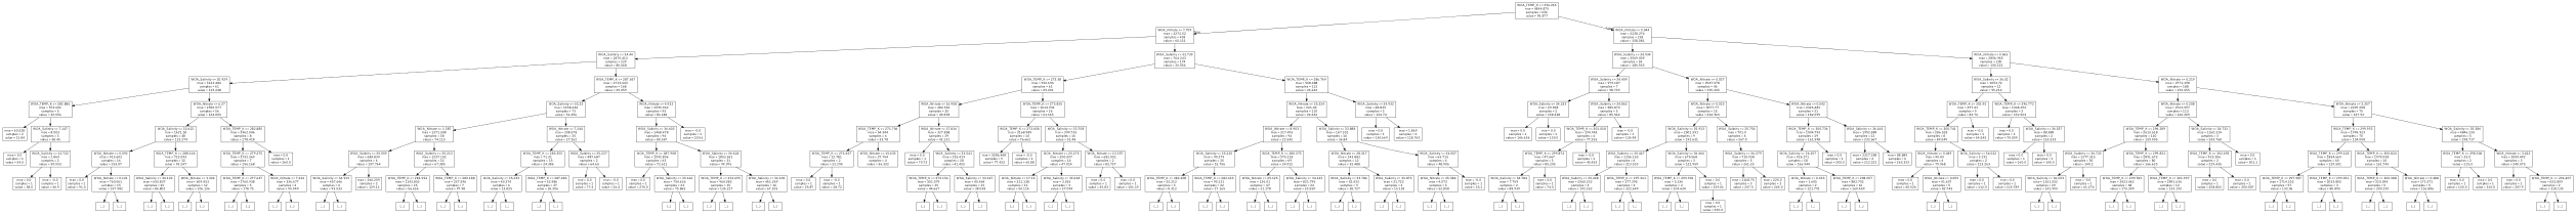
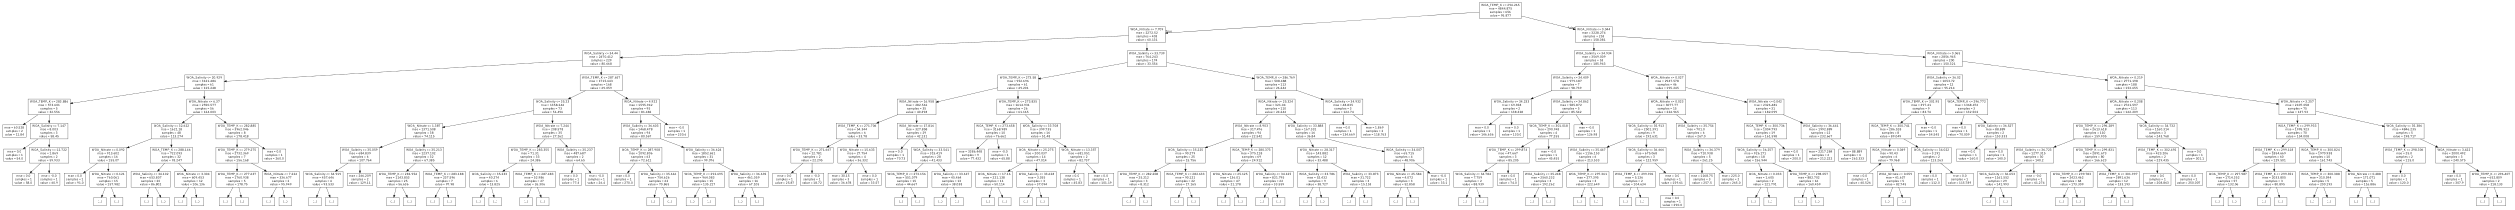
  digraph {
    fontname="IBM Plex Sans"
    node [fontname="IBM Plex Sans" shape=box]
    edge [fontname="IBM Plex Sans"]
    n1 [label="WOA_TEMP_K <= 294.265\nmse = 4844.875\nsamples = 656\nvalue = 95.877"]
    n2 [label="WOA_Nitrate <= 7.709\nmse = 2272.52\nsamples = 403\nvalue = 60.131"]
    n3 [label="WOA_Nitrate <= 0.044\nmse = 3228.274\nsamples = 253\nvalue = 158.081"]
    n4 [label="WOA_Salinity <= 34.44\nmse = 2470.412\nsamples = 229\nvalue = 80.668"]
    n5 [label="WOA_Salinity <= 33.739\nmse = 764.243\nsamples = 174\nvalue = 33.554"]
    n6 [label="WOA_Salinity <= 34.934\nmse = 3569.009\nsamples = 53\nvalue = 185.943"]
    n7 [label="WOA_Nitrate <= 0.065\nmse = 2856.945\nsamples = 200\nvalue = 150.321"]
    n8 [label="WOA_Salinity <= 20.929\nmse = 3121.486\nsamples = 61\nvalue = 115.248"]
    n9 [label="WOA_TEMP_K <= 287.657\nmse = 1715.643\nsamples = 168\nvalue = 69.059"]
    n10 [label="WOA_TEMP_K <= 273.58\nmse = 952.696\nsamples = 61\nvalue = 49.201"]
    n11 [label="WOA_TEMP_K <= 286.769\nmse = 508.488\nsamples = 113\nvalue = 26.246"]
    n12 [label="WOA_TEMP_K <= 283.886\nmse = 573.601\nsamples = 5\nvalue = 32.556"]
    n13 [label="WOA_Nitrate <= 6.37\nmse = 2590.577\nsamples = 56\nvalue = 124.003"]
    n14 [label="WOA_Salinity <= 35.23\nmse = 1358.244\nsamples = 73\nvalue = 51.496"]
    n15 [label="WOA_Nitrate <= 4.922\nmse = 1595.942\nsamples = 95\nvalue = 81.482"]
    n16 [label="mse = 60.528\nsamples = 2\nvalue = 11.84"]
    n17 [label="WOA_Salinity <= 7.147\nmse = 8.003\nsamples = 3\nvalue = 58.45"]
    n18 [label="WOA_Salinity <= 32.622\nmse = 1621.18\nsamples = 48\nvalue = 113.274"]
    n19 [label="WOA_TEMP_K <= 282.885\nmse = 3962.046\nsamples = 8\nvalue = 178.418"]
    n20 [label="mse = 0.0\nsamples = 1\nvalue = 54.0"]
    n21 [label="WOA_Salinity <= 12.722\nmse = 1.869\nsamples = 2\nvalue = 59.933"]
    n22 [label="mse = 0.0\nsamples = 1\nvalue = 58.0"]
    n23 [label="mse = -0.0\nsamples = 1\nvalue = 60.9"]
    n24 [label="WOA_Nitrate <= 0.092\nmse = 913.602\nsamples = 16\nvalue = 155.07"]
    n25 [label="WOA_TEMP_K <= 288.146\nmse = 722.093\nsamples = 32\nvalue = 93.247"]
    n26 [label="WOA_TEMP_K <= 279.275\nmse = 2732.369\nsamples = 7\nvalue = 156.168"]
    n27 [label="mse = 0.0\nsamples = 1\nvalue = 260.0"]
    n28 [label="mse = 0.0\nsamples = 1\nvalue = 91.0"]
    n29 [label="WOA_Nitrate <= 0.121\nmse = 760.061\nsamples = 15\nvalue = 157.982"]
    n30 [label="WOA_Salinity <= 34.102\nmse = 653.807\nsamples = 20\nvalue = 86.802"]
    n31 [label="WOA_Nitrate <= 3.304\nmse = 609.453\nsamples = 12\nvalue = 106.136"]
    n32 [label="(...)"]
    n33 [label="(...)"]
    n34 [label="(...)"]
    n35 [label="(...)"]
    n36 [label="(...)"]
    n37 [label="(...)"]
    n38 [label="WOA_TEMP_K <= 277.637\nmse = 1760.938\nsamples = 5\nvalue = 178.75"]
    n39 [label="WOA_Nitrate <= 7.226\nmse = 336.677\nsamples = 2\nvalue = 95.949"]
    n40 [label="(...)"]
    n41 [label="(...)"]
    n42 [label="(...)"]
    n43 [label="(...)"]
    n44 [label="WOA_Nitrate <= 1.387\nmse = 1371.508\nsamples = 38\nvalue = 74.115"]
    n45 [label="WOA_Nitrate <= 7.244\nmse = 208.578\nsamples = 35\nvalue = 27.262"]
    n46 [label="WOA_Salinity <= 36.603\nmse = 1468.478\nsamples = 94\nvalue = 80.567"]
    n47 [label="mse = -0.0\nsamples = 1\nvalue = 230.6"]
    n48 [label="WOA_Salinity <= 35.059\nmse = 684.839\nsamples = 6\nvalue = 107.764"]
    n49 [label="WOA_Salinity <= 35.213\nmse = 1237.102\nsamples = 32\nvalue = 67.385"]
    n50 [label="WOA_TEMP_K <= 283.355\nmse = 71.31\nsamples = 33\nvalue = 24.386"]
    n51 [label="WOA_Salinity <= 35.237\nmse = 487.687\nsamples = 2\nvalue = 64.65"]
    n52 [label="WOA_Salinity <= 34.919\nmse = 457.646\nsamples = 4\nvalue = 93.533"]
    n53 [label="mse = 266.209\nsamples = 2\nvalue = 129.11"]
    n54 [label="WOA_TEMP_K <= 281.954\nmse = 1143.853\nsamples = 25\nvalue = 56.636"]
    n55 [label="WOA_TEMP_K <= 283.188\nmse = 237.596\nsamples = 7\nvalue = 97.98"]
    n56 [label="(...)"]
    n57 [label="(...)"]
    n58 [label="(...)"]
    n59 [label="(...)"]
    n60 [label="(...)"]
    n61 [label="(...)"]
    n62 [label="WOA_Salinity <= 35.233\nmse = 40.274\nsamples = 6\nvalue = 13.825"]
    n63 [label="WOA_TEMP_K <= 287.483\nmse = 52.986\nsamples = 27\nvalue = 26.306"]
    n64 [label="mse = 0.0\nsamples = 1\nvalue = 77.4"]
    n65 [label="mse = -0.0\nsamples = 1\nvalue = 26.4"]
    n66 [label="(...)"]
    n67 [label="(...)"]
    n68 [label="(...)"]
    n69 [label="(...)"]
    n70 [label="WOA_TEMP_K <= 287.908\nmse = 1092.806\nsamples = 63\nvalue = 72.611"]
    n71 [label="WOA_Salinity <= 36.624\nmse = 1852.651\nsamples = 31\nvalue = 99.076"]
    n72 [label="mse = 0.0\nsamples = 1\nvalue = 270.0"]
    n73 [label="WOA_Salinity <= 35.616\nmse = 754.626\nsamples = 62\nvalue = 70.865"]
    n74 [label="WOA_TEMP_K <= 292.695\nmse = 964.083\nsamples = 15\nvalue = 135.217"]
    n75 [label="WOA_Salinity <= 36.692\nmse = 461.059\nsamples = 16\nvalue = 67.105"]
    n76 [label="(...)"]
    n77 [label="(...)"]
    n78 [label="(...)"]
    n79 [label="(...)"]
    n80 [label="(...)"]
    n81 [label="(...)"]
    n82 [label="WOA_Nitrate <= 16.958\nmse = 282.561\nsamples = 35\nvalue = 40.398"]
    n83 [label="WOA_TEMP_K <= 273.835\nmse = 1614.931\nsamples = 26\nvalue = 61.165"]
    n84 [label="WOA_Nitrate <= 25.324\nmse = 321.04\nsamples = 110\nvalue = 24.246"]
    n85 [label="WOA_Salinity <= 34.932\nmse = 48.835\nsamples = 3\nvalue = 122.74"]
    n86 [label="WOA_TEMP_K <= 271.706\nmse = 54.344\nsamples = 6\nvalue = 33.78"]
    n87 [label="WOA_Nitrate <= 17.816\nmse = 327.858\nsamples = 29\nvalue = 42.131"]
    n88 [label="WOA_TEMP_K <= 273.658\nmse = 3168.989\nsamples = 10\nvalue = 76.662"]
    n89 [label="WOA_Salinity <= 33.708\nmse = 399.735\nsamples = 16\nvalue = 51.48"]
    n90 [label="WOA_TEMP_K <= 271.667\nmse = 12.781\nsamples = 2\nvalue = 22.295"]
    n91 [label="WOA_Nitrate <= 15.633\nmse = 27.754\nsamples = 4\nvalue = 36.332"]
    n92 [label="mse = 0.0\nsamples = 1\nvalue = 70.73"]
    n93 [label="WOA_Salinity <= 33.541\nmse = 315.419\nsamples = 28\nvalue = 41.433"]
    n94 [label="mse = 0.0\nsamples = 1\nvalue = 25.87"]
    n95 [label="mse = -0.0\nsamples = 1\nvalue = 18.72"]
+   n96 [label="mse = 30.15\nsamples = 3\nvalue = 36.678"]
+   n97 [label="mse = 0.0\nsamples = 1\nvalue = 33.57"]
    n98 [label="WOA_TEMP_K <= 273.156\nmse = 551.079\nsamples = 15\nvalue = 44.667"]
    n99 [label="WOA_Salinity <= 33.617\nmse = 45.464\nsamples = 13\nvalue = 38.038"]
    n100 [label="(...)"]
    n101 [label="(...)"]
    n102 [label="(...)"]
    n103 [label="(...)"]
    n104 [label="mse = 3386.448\nsamples = 9\nvalue = 77.432"]
    n105 [label="mse = -0.0\nsamples = 1\nvalue = 65.88"]
    n106 [label="WOA_Nitrate <= 25.275\nmse = 200.037\nsamples = 14\nvalue = 47.014"]
    n107 [label="WOA_Nitrate <= 13.357\nmse = 681.051\nsamples = 2\nvalue = 82.737"]
    n108 [label="WOA_Nitrate <= 17.16\nmse = 221.138\nsamples = 11\nvalue = 50.114"]
    n109 [label="WOA_Salinity <= 33.628\nmse = 3.355\nsamples = 3\nvalue = 37.094"]
    n110 [label="mse = 0.0\nsamples = 1\nvalue = 45.83"]
    n111 [label="mse = 0.0\nsamples = 1\nvalue = 101.19"]
    n112 [label="(...)"]
    n113 [label="(...)"]
    n114 [label="(...)"]
    n115 [label="(...)"]
    n116 [label="WOA_Nitrate <= 8.903\nmse = 317.476\nsamples = 94\nvalue = 22.542"]
    n117 [label="WOA_Salinity <= 33.888\nmse = 167.331\nsamples = 16\nvalue = 36.84"]
    n118 [label="mse = 0.0\nsamples = 1\nvalue = 134.669"]
    n119 [label="mse = 1.869\nsamples = 2\nvalue = 118.763"]
    n120 [label="WOA_Salinity <= 35.225\nmse = 90.279\nsamples = 25\nvalue = 15.756"]
    n121 [label="WOA_TEMP_K <= 280.373\nmse = 375.118\nsamples = 69\nvalue = 24.912"]
    n122 [label="WOA_Nitrate <= 28.317\nmse = 143.882\nsamples = 12\nvalue = 33.488"]
    n123 [label="WOA_Salinity <= 34.007\nmse = 65.715\nsamples = 4\nvalue = 48.906"]
    n124 [label="WOA_TEMP_K <= 282.208\nmse = 25.212\nsamples = 3\nvalue = 8.312"]
    n125 [label="WOA_TEMP_K <= 282.633\nmse = 90.121\nsamples = 22\nvalue = 17.165"]
    n126 [label="WOA_Nitrate <= 25.125\nmse = 136.01\nsamples = 47\nvalue = 21.178"]
    n127 [label="WOA_Salinity <= 34.125\nmse = 821.795\nsamples = 22\nvalue = 33.559"]
    n128 [label="(...)"]
    n129 [label="(...)"]
    n130 [label="(...)"]
    n131 [label="(...)"]
    n132 [label="(...)"]
    n133 [label="(...)"]
    n134 [label="(...)"]
    n135 [label="(...)"]
    n136 [label="WOA_Salinity <= 33.786\nmse = 52.432\nsamples = 9\nvalue = 38.727"]
    n137 [label="WOA_Salinity <= 33.873\nmse = 31.722\nsamples = 3\nvalue = 15.153"]
    n138 [label="WOA_Nitrate <= 25.584\nmse = 4.072\nsamples = 3\nvalue = 52.858"]
    n139 [label="mse = -0.0\nsamples = 1\nvalue = 33.1"]
    n140 [label="(...)"]
    n141 [label="(...)"]
    n142 [label="(...)"]
    n143 [label="(...)"]
    n144 [label="(...)"]
    n145 [label="(...)"]
    n146 [label="WOA_Salinity <= 34.409\nmse = 979.187\nsamples = 7\nvalue = 98.739"]
    n147 [label="WOA_Nitrate <= 0.027\nmse = 2947.578\nsamples = 46\nvalue = 195.245"]
    n148 [label="WOA_Salinity <= 36.02\nmse = 1053.72\nsamples = 12\nvalue = 95.214"]
    n149 [label="WOA_Nitrate <= 0.219\nmse = 2771.198\nsamples = 188\nvalue = 153.655"]
    n150 [label="WOA_Salinity <= 34.233\nmse = 69.358\nsamples = 2\nvalue = 138.328"]
    n151 [label="WOA_Salinity <= 34.862\nmse = 585.872\nsamples = 5\nvalue = 85.542"]
    n152 [label="WOA_Nitrate <= 0.023\nmse = 3077.77\nsamples = 15\nvalue = 224.965"]
    n153 [label="WOA_Nitrate <= 0.042\nmse = 2326.481\nsamples = 31\nvalue = 182.099"]
    n154 [label="mse = 0.0\nsamples = 1\nvalue = 146.656"]
    n155 [label="mse = 0.0\nsamples = 1\nvalue = 130.0"]
    n156 [label="WOA_TEMP_K <= 301.018\nmse = 290.943\nsamples = 4\nvalue = 77.255"]
    n157 [label="mse = -0.0\nsamples = 1\nvalue = 126.98"]
    n158 [label="WOA_TEMP_K <= 299.874\nmse = 47.667\nsamples = 3\nvalue = 85.205"]
    n159 [label="mse = -0.0\nsamples = 1\nvalue = 45.455"]
    n160 [label="WOA_Salinity <= 34.784\nmse = 7.759\nsamples = 2\nvalue = 88.939"]
    n161 [label="mse = 0.0\nsamples = 1\nvalue = 74.0"]
    n162 [label="(...)"]
    n163 [label="(...)"]
    n164 [label="WOA_Salinity <= 35.913\nmse = 2501.391\nsamples = 9\nvalue = 192.631"]
    n165 [label="WOA_Salinity <= 35.754\nmse = 701.0\nsamples = 6\nvalue = 267.0"]
    n166 [label="WOA_TEMP_K <= 300.736\nmse = 1004.793\nsamples = 19\nvalue = 161.598"]
    n167 [label="WOA_Salinity <= 36.441\nmse = 1992.889\nsamples = 12\nvalue = 232.667"]
    n168 [label="WOA_Salinity <= 35.447\nmse = 1156.153\nsamples = 6\nvalue = 213.533"]
    n169 [label="WOA_Salinity <= 36.666\nmse = 675.068\nsamples = 3\nvalue = 122.959"]
    n170 [label="WOA_Salinity <= 36.379\nmse = 710.938\nsamples = 5\nvalue = 261.25"]
    n171 [label="WOA_Salinity <= 35.248\nmse = 2560.232\nsamples = 3\nvalue = 192.262"]
    n172 [label="WOA_TEMP_K <= 297.361\nmse = 277.395\nsamples = 3\nvalue = 222.649"]
    n173 [label="WOA_TEMP_K <= 299.901\nmse = 5.136\nsamples = 2\nvalue = 104.634"]
    n174 [label="mse = 0.0\nsamples = 1\nvalue = 159.61"]
    n175 [label="(...)"]
    n176 [label="(...)"]
    n177 [label="(...)"]
    n178 [label="(...)"]
    n179 [label="(...)"]
    n180 [label="(...)"]
    n181 [label="mse = 0.0\nsamples = 1\nvalue = 290.0"]
    n182 [label="mse = 1168.75\nsamples = 3\nvalue = 257.5"]
    n183 [label="mse = 225.0\nsamples = 2\nvalue = 265.0"]
    n184 [label="WOA_Salinity <= 36.257\nmse = 926.171\nsamples = 18\nvalue = 156.944"]
    n185 [label="mse = 0.0\nsamples = 1\nvalue = 200.0"]
    n186 [label="mse = 2217.284\nsamples = 6\nvalue = 212.222"]
    n187 [label="mse = 88.889\nsamples = 6\nvalue = 263.333"]
    n188 [label="WOA_Nitrate <= 0.033\nmse = 1.605\nsamples = 2\nvalue = 121.791"]
    n189 [label="WOA_TEMP_K <= 298.057\nmse = 882.702\nsamples = 16\nvalue = 160.459"]
    n190 [label="(...)"]
    n191 [label="(...)"]
    n192 [label="(...)"]
    n193 [label="(...)"]
    n194 [label="WOA_TEMP_K <= 301.95\nmse = 397.41\nsamples = 9\nvalue = 83.74"]
    n195 [label="WOA_TEMP_K <= 296.772\nmse = 1368.476\nsamples = 3\nvalue = 132.502"]
    n196 [label="WOA_Nitrate <= 0.208\nmse = 2761.597\nsamples = 113\nvalue = 162.209"]
    n197 [label="WOA_Nitrate <= 3.257\nmse = 2407.058\nsamples = 75\nvalue = 137.93"]
    n198 [label="WOA_TEMP_K <= 300.741\nmse = 286.518\nsamples = 8\nvalue = 89.049"]
    n199 [label="mse = -0.0\nsamples = 1\nvalue = 54.545"]
    n200 [label="mse = 0.0\nsamples = 1\nvalue = 70.009"]
    n201 [label="WOA_Salinity <= 36.527\nmse = 88.889\nsamples = 2\nvalue = 153.333"]
    n202 [label="WOA_Nitrate <= 0.049\nmse = 90.43\nsamples = 6\nvalue = 79.968"]
    n203 [label="WOA_Salinity <= 34.022\nmse = 3.191\nsamples = 2\nvalue = 113.263"]
    n204 [label="mse = 0.0\nsamples = 1\nvalue = 60.526"]
    n205 [label="WOA_Nitrate <= 0.059\nmse = 41.637\nsamples = 5\nvalue = 82.745"]
    n206 [label="mse = 0.0\nsamples = 1\nvalue = 112.0"]
    n207 [label="mse = 0.0\nsamples = 1\nvalue = 115.789"]
    n208 [label="(...)"]
    n209 [label="(...)"]
    n210 [label="mse = 0.0\nsamples = 1\nvalue = 160.0"]
    n211 [label="mse = 0.0\nsamples = 1\nvalue = 140.0"]
    n212 [label="WOA_TEMP_K <= 296.289\nmse = 2613.618\nsamples = 110\nvalue = 159.905"]
    n213 [label="WOA_Salinity <= 34.732\nmse = 1160.314\nsamples = 3\nvalue = 243.768"]
    n214 [label="WOA_TEMP_K <= 299.933\nmse = 1995.923\nsamples = 70\nvalue = 134.008"]
    n215 [label="WOA_Salinity <= 35.386\nmse = 4846.235\nsamples = 5\nvalue = 198.717"]
    n216 [label="WOA_Salinity <= 36.723\nmse = 1277.315\nsamples = 30\nvalue = 140.2"]
    n217 [label="WOA_TEMP_K <= 299.831\nmse = 2891.673\nsamples = 80\nvalue = 166.623"]
    n218 [label="WOA_TEMP_K <= 302.492\nmse = 423.206\nsamples = 2\nvalue = 229.435"]
    n219 [label="mse = 0.0\nsamples = 1\nvalue = 301.1"]
    n220 [label="WOA_Salinity <= 36.653\nmse = 1161.552\nsamples = 29\nvalue = 141.993"]
    n221 [label="mse = -0.0\nsamples = 1\nvalue = 61.274"]
    n222 [label="WOA_TEMP_K <= 299.783\nmse = 2423.462\nsamples = 68\nvalue = 173.309"]
    n223 [label="WOA_TEMP_K <= 301.997\nmse = 3891.636\nsamples = 12\nvalue = 133.193"]
    n224 [label="(...)"]
    n225 [label="(...)"]
    n226 [label="(...)"]
    n227 [label="(...)"]
    n228 [label="(...)"]
    n229 [label="(...)"]
    n230 [label="mse = 0.0\nsamples = 1\nvalue = 208.863"]
    n231 [label="mse = 0.0\nsamples = 1\nvalue = 250.007"]
    n232 [label="WOA_TEMP_K <= 299.118\nmse = 1854.669\nsamples = 60\nvalue = 129.501"]
    n233 [label="WOA_TEMP_K <= 300.824\nmse = 1970.938\nsamples = 10\nvalue = 161.743"]
    n234 [label="WOA_TEMP_K <= 298.306\nmse = 25.0\nsamples = 2\nvalue = 115.0"]
    n235 [label="WOA_Nitrate <= 3.422\nmse = 2000.492\nsamples = 3\nvalue = 240.575"]
    n236 [label="WOA_TEMP_K <= 297.987\nmse = 1714.352\nsamples = 57\nvalue = 132.06"]
    n237 [label="WOA_TEMP_K <= 299.351\nmse = 2033.805\nsamples = 3\nvalue = 80.895"]
    n238 [label="WOA_TEMP_K <= 300.388\nmse = 310.594\nsamples = 5\nvalue = 200.193"]
    n239 [label="WOA_Nitrate <= 0.488\nmse = 171.071\nsamples = 5\nvalue = 116.886"]
    n240 [label="(...)"]
    n241 [label="(...)"]
    n242 [label="(...)"]
    n243 [label="(...)"]
    n244 [label="(...)"]
    n245 [label="(...)"]
    n246 [label="(...)"]
    n247 [label="(...)"]
    n248 [label="mse = 0.0\nsamples = 1\nvalue = 120.0"]
-   n249 [label="mse = 0.0\nsamples = 1\nvalue = 110.0"]
    n250 [label="mse = 0.0\nsamples = 1\nvalue = 307.9"]
    n251 [label="WOA_TEMP_K <= 296.407\nmse = 652.809\nsamples = 2\nvalue = 218.133"]
    n252 [label="(...)"]
    n253 [label="(...)"]
    n1 -> n2 [headlabel=True labelangle=45 labeldistance=2.5]
    n1 -> n3 [headlabel=False labelangle=-45 labeldistance=2.5]
    n2 -> n4
    n2 -> n5
    n3 -> n6
    n3 -> n7
    n4 -> n8
    n4 -> n9
    n5 -> n10
    n5 -> n11
    n6 -> n146
    n6 -> n147
    n7 -> n148
    n7 -> n149
    n8 -> n12
    n8 -> n13
    n9 -> n14
    n9 -> n15
    n10 -> n82
    n10 -> n83
    n11 -> n84
    n11 -> n85
    n12 -> n16
    n12 -> n17
    n13 -> n18
    n13 -> n19
    n14 -> n44
    n14 -> n45
    n15 -> n46
    n15 -> n47
    n17 -> n20
    n17 -> n21
    n18 -> n24
    n18 -> n25
    n19 -> n26
    n19 -> n27
    n21 -> n22
    n21 -> n23
    n24 -> n28
    n24 -> n29
    n25 -> n30
    n25 -> n31
    n26 -> n38
    n26 -> n39
    n29 -> n32
    n29 -> n33
    n30 -> n34
    n30 -> n35
    n31 -> n36
    n31 -> n37
    n38 -> n40
    n38 -> n41
    n39 -> n42
    n39 -> n43
    n44 -> n48
    n44 -> n49
    n45 -> n50
    n45 -> n51
    n46 -> n70
    n46 -> n71
    n48 -> n52
    n48 -> n53
    n49 -> n54
    n49 -> n55
    n50 -> n62
    n50 -> n63
    n51 -> n64
    n51 -> n65
    n52 -> n56
    n52 -> n57
    n54 -> n58
    n54 -> n59
    n55 -> n60
    n55 -> n61
    n62 -> n66
    n62 -> n67
    n63 -> n68
    n63 -> n69
    n70 -> n72
    n70 -> n73
    n71 -> n74
    n71 -> n75
    n73 -> n76
    n73 -> n77
    n74 -> n78
    n74 -> n79
    n75 -> n80
    n75 -> n81
    n82 -> n86
    n82 -> n87
    n83 -> n88
    n83 -> n89
    n84 -> n116
    n84 -> n117
    n85 -> n118
    n85 -> n119
    n86 -> n90
    n86 -> n91
    n87 -> n92
    n87 -> n93
    n88 -> n104
    n88 -> n105
    n89 -> n106
    n89 -> n107
    n90 -> n94
    n90 -> n95
+   n91 -> n96
+   n91 -> n97
    n93 -> n98
    n93 -> n99
    n98 -> n100
    n98 -> n101
    n99 -> n102
    n99 -> n103
    n106 -> n108
    n106 -> n109
    n107 -> n110
    n107 -> n111
    n108 -> n112
    n108 -> n113
    n109 -> n114
    n109 -> n115
    n116 -> n120
    n116 -> n121
    n117 -> n122
    n117 -> n123
    n120 -> n124
    n120 -> n125
    n121 -> n126
    n121 -> n127
    n122 -> n136
    n122 -> n137
    n123 -> n138
    n123 -> n139
    n124 -> n128
    n124 -> n129
    n125 -> n130
    n125 -> n131
    n126 -> n132
    n126 -> n133
    n127 -> n134
    n127 -> n135
    n136 -> n140
    n136 -> n141
    n137 -> n142
    n137 -> n143
    n138 -> n144
    n138 -> n145
    n146 -> n150
    n146 -> n151
    n147 -> n152
    n147 -> n153
    n148 -> n194
    n148 -> n195
    n149 -> n196
    n149 -> n197
    n150 -> n154
    n150 -> n155
    n151 -> n156
    n151 -> n157
    n152 -> n164
    n152 -> n165
    n153 -> n166
    n153 -> n167
    n156 -> n158
    n156 -> n159
    n158 -> n160
    n158 -> n161
    n160 -> n162
    n160 -> n163
    n164 -> n168
    n164 -> n169
    n165 -> n170
    n166 -> n184
    n166 -> n185
    n167 -> n186
    n167 -> n187
    n168 -> n171
    n168 -> n172
    n169 -> n173
    n169 -> n174
    n170 -> n182
    n170 -> n183
    n171 -> n175
    n171 -> n176
    n172 -> n177
    n172 -> n178
    n173 -> n179
    n173 -> n180
    n174 -> n181
    n184 -> n188
    n184 -> n189
    n188 -> n190
    n188 -> n191
    n189 -> n192
    n189 -> n193
    n194 -> n198
    n194 -> n199
    n195 -> n200
    n195 -> n201
    n196 -> n212
    n196 -> n213
    n197 -> n214
    n197 -> n215
    n198 -> n202
    n198 -> n203
    n201 -> n210
    n201 -> n211
-   n202 -> n204
+   n204 -> n202
    n202 -> n205
    n203 -> n206
    n203 -> n207
    n205 -> n208
    n205 -> n209
    n212 -> n216
    n212 -> n217
    n213 -> n218
    n213 -> n219
    n214 -> n232
    n214 -> n233
    n215 -> n234
    n215 -> n235
    n216 -> n220
    n216 -> n221
    n217 -> n222
    n217 -> n223
    n218 -> n230
    n218 -> n231
    n220 -> n224
    n220 -> n225
    n222 -> n226
    n222 -> n227
    n223 -> n228
    n223 -> n229
    n232 -> n236
    n232 -> n237
    n233 -> n238
    n233 -> n239
    n234 -> n248
-   n234 -> n249
    n235 -> n250
    n235 -> n251
    n236 -> n240
    n236 -> n241
    n237 -> n242
    n237 -> n243
    n238 -> n244
    n238 -> n245
    n239 -> n246
    n239 -> n247
    n251 -> n252
    n251 -> n253
  }
